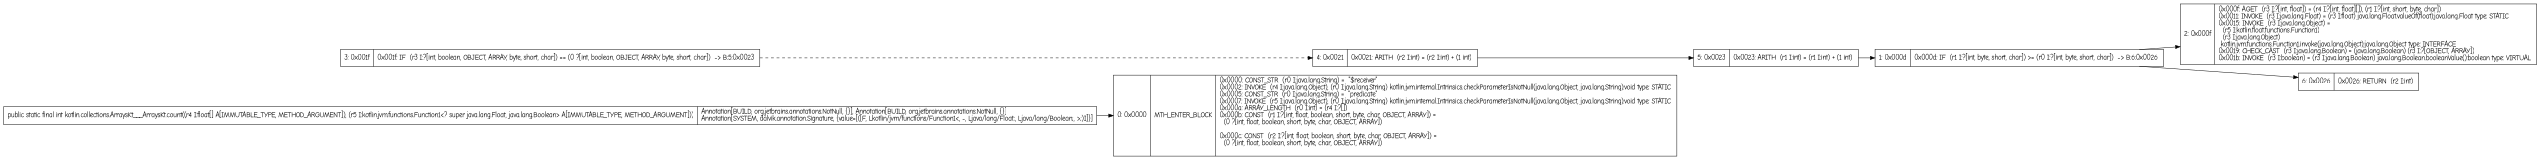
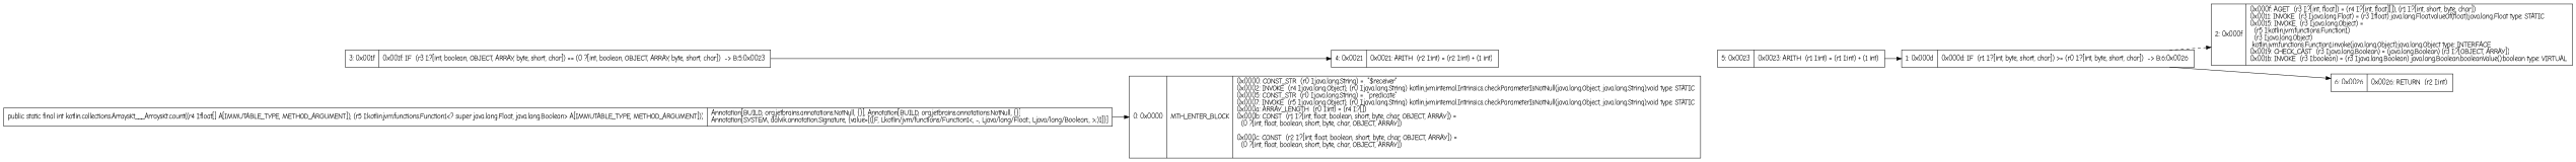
  digraph {
    fontname="Comic Neue"
    rankdir=LR
    node [fontname="Comic Neue" shape=record]
    edge [fontname="Comic Neue"]
    n1 [label="{0\:\ 0x0000|MTH_ENTER_BLOCK\l|0x0000: CONST_STR  (r0 I:java.lang.String) =  \"$receiver\" \l0x0002: INVOKE  (r4 I:java.lang.Object), (r0 I:java.lang.String) kotlin.jvm.internal.Intrinsics.checkParameterIsNotNull(java.lang.Object, java.lang.String):void type: STATIC \l0x0005: CONST_STR  (r0 I:java.lang.String) =  \"predicate\" \l0x0007: INVOKE  (r5 I:java.lang.Object), (r0 I:java.lang.String) kotlin.jvm.internal.Intrinsics.checkParameterIsNotNull(java.lang.Object, java.lang.String):void type: STATIC \l0x000a: ARRAY_LENGTH  (r0 I:int) = (r4 I:?[]) \l0x000b: CONST  (r1 I:?[int, float, boolean, short, byte, char, OBJECT, ARRAY]) = \l  (0 ?[int, float, boolean, short, byte, char, OBJECT, ARRAY])\l \l0x000c: CONST  (r2 I:?[int, float, boolean, short, byte, char, OBJECT, ARRAY]) = \l  (0 ?[int, float, boolean, short, byte, char, OBJECT, ARRAY])\l \l}"]
    n2 [label="{1\:\ 0x000d|0x000d: IF  (r1 I:?[int, byte, short, char]) \>= (r0 I:?[int, byte, short, char])  \-\> B:6:0x0026 \l}"]
-   n3 [label="{2\:\ 0x000f|0x000f: AGET  (r3 I:?[int, float]) = (r4 I:?[int, float][]), (r1 I:?[int, short, byte, char]) \l0x0011: INVOKE  (r3 I:java.lang.Float) = (r3 I:float) java.lang.Float.valueOf(float):java.lang.Float type: STATIC \l0x0015: INVOKE  (r3 I:java.lang.Object) = \l  (r5 I:kotlin.float.functions.Function1)\l  (r3 I:java.lang.Object)\l kotlin.jvm.functions.Function1.invoke(java.lang.Object):java.lang.Object type: INTERFACE \l0x0019: CHECK_CAST  (r3 I:java.lang.Boolean) = (java.lang.Boolean) (r3 I:?[OBJECT, ARRAY]) \l0x001b: INVOKE  (r3 I:boolean) = (r3 I:java.lang.Boolean) java.lang.Boolean.booleanValue():boolean type: VIRTUAL \l}"]
+   n3 [label="{2\:\ 0x000f|0x000f: AGET  (r3 I:?[int, float]) = (r4 I:?[int, float][]), (r1 I:?[int, short, byte, char]) \l0x0011: INVOKE  (r3 I:java.lang.Float) = (r3 I:float) java.lang.Float.valueOf(float):java.lang.Float type: STATIC \l0x0015: INVOKE  (r3 I:java.lang.Object) = \l  (r5 I:kotlin.jvm.functions.Function1)\l  (r3 I:java.lang.Object)\l kotlin.jvm.functions.Function1.invoke(java.lang.Object):java.lang.Object type: INTERFACE \l0x0019: CHECK_CAST  (r3 I:java.lang.Boolean) = (java.lang.Boolean) (r3 I:?[OBJECT, ARRAY]) \l0x001b: INVOKE  (r3 I:boolean) = (r3 I:java.lang.Boolean) java.lang.Boolean.booleanValue():boolean type: VIRTUAL \l}"]
    n4 [label="{6\:\ 0x0026|0x0026: RETURN  (r2 I:int) \l}"]
    n5 [label="{3\:\ 0x001f|0x001f: IF  (r3 I:?[int, boolean, OBJECT, ARRAY, byte, short, char]) == (0 ?[int, boolean, OBJECT, ARRAY, byte, short, char])  \-\> B:5:0x0023 \l}"]
    n6 [label="{4\:\ 0x0021|0x0021: ARITH  (r2 I:int) = (r2 I:int) + (1 int) \l}"]
    n7 [label="{5\:\ 0x0023|0x0023: ARITH  (r1 I:int) = (r1 I:int) + (1 int) \l}"]
    n8 [label="{public static final int kotlin.collections.ArraysKt___ArraysKt.count((r4 I:float[] A[IMMUTABLE_TYPE, METHOD_ARGUMENT]), (r5 I:kotlin.jvm.functions.Function1\<? super java.lang.Float, java.lang.Boolean\> A[IMMUTABLE_TYPE, METHOD_ARGUMENT]))  | Annotation[BUILD, org.jetbrains.annotations.NotNull, \{\}], Annotation[BUILD, org.jetbrains.annotations.NotNull, \{\}]\lAnnotation[SYSTEM, dalvik.annotation.Signature, \{value=[([F, Lkotlin\/jvm\/functions\/Function1\<, \-, Ljava\/lang\/Float;, Ljava\/lang\/Boolean;, \>;)I]\}]\l}"]
-   n2 -> n3 [style=solid]
+   n2 -> n3 [style=dashed]
    n2 -> n4
-   n5 -> n6 [style=dashed]
-   n6 -> n7
+   n5 -> n6 [style=solid]
    n7 -> n2
    n8 -> n1
  }
